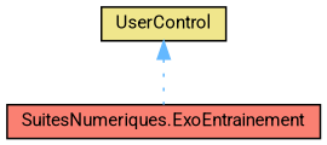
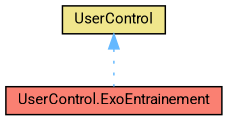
  digraph {
    fontname=Roboto
    node [color=black fontname=Roboto fontsize=10 shape=box style=filled]
-   n1 [fillcolor=salmon fontcolor=black height=0.2 label="SuitesNumeriques.ExoEntrainement" width=0.4]
+   n1 [fillcolor=salmon fontcolor=black height=0.2 label="UserControl.ExoEntrainement" width=0.4]
    n2 [fillcolor=khaki height=0.2 label=UserControl width=0.4]
    n2 -> n1 [color=steelblue1 dir=back fontname=Roboto fontsize=10 labelfontname=Helvetica labelfontsize=10 style=dotted]
  }
